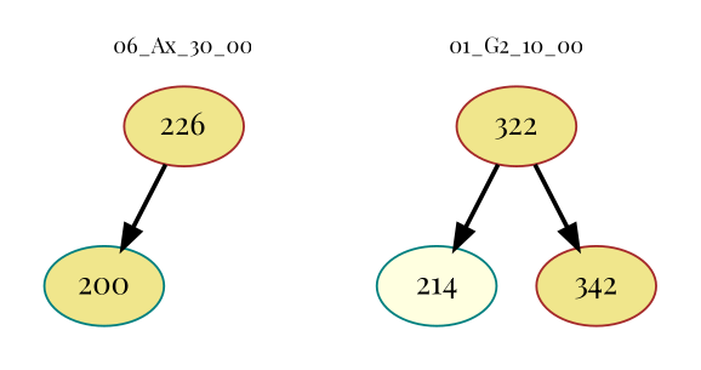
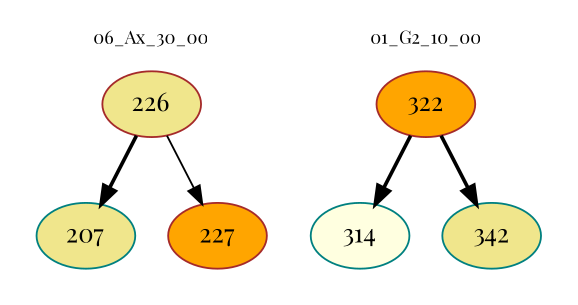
  digraph {
    fontname="Playfair Display"
    node [color=brown fillcolor=khaki fontname="Playfair Display" style=filled]
    edge [color=black fontname="Playfair Display" style=bold]
    n1 [label=226]
-   n2 [color=teal label=200]
-   n4 [label=322]
-   n5 [color=teal fillcolor=lightyellow label=214]
-   n6 [label=342]
+   n2 [color=teal label=207]
+   n3 [fillcolor=orange label=227]
+   n4 [fillcolor=orange label=322]
+   n5 [color=teal fillcolor=lightyellow label=314]
+   n6 [color=teal label=342]
    subgraph cluster_1 {
      color=white
      fontsize=10
      label="06_Ax_30_00"
      n1
      n2
+     n3
    }
    subgraph cluster_2 {
      color=white
      fontsize=10
      label="01_G2_10_00"
      n4
      n5
      n6
    }
    n1 -> n2
+   n1 -> n3 [style=solid]
    n4 -> n5
    n4 -> n6
  }
